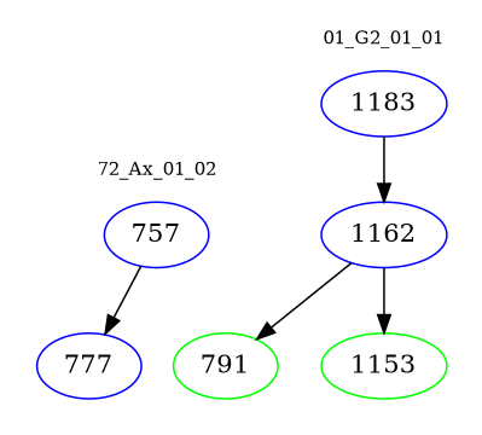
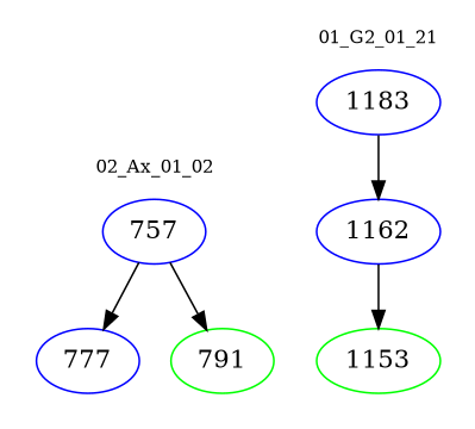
  digraph {
    node [color=blue]
    edge [color=black]
    n1 [label=757]
    n2 [label=777]
    n3 [color=green label=791]
    n4 [label=1162]
    n5 [color=green label=1153]
    n6 [label=1183]
    subgraph cluster_1 {
      color=white
      fontsize=10
-     label="72_Ax_01_02"
+     label="02_Ax_01_02"
      n1
      n2
      n3
    }
    subgraph cluster_2 {
      color=white
      fontsize=10
-     label="01_G2_01_01"
+     label="01_G2_01_21"
      n4
      n5
      n6
    }
    n1 -> n2
-   n4 -> n3
+   n1 -> n3
    n4 -> n5
    n6 -> n4
  }
